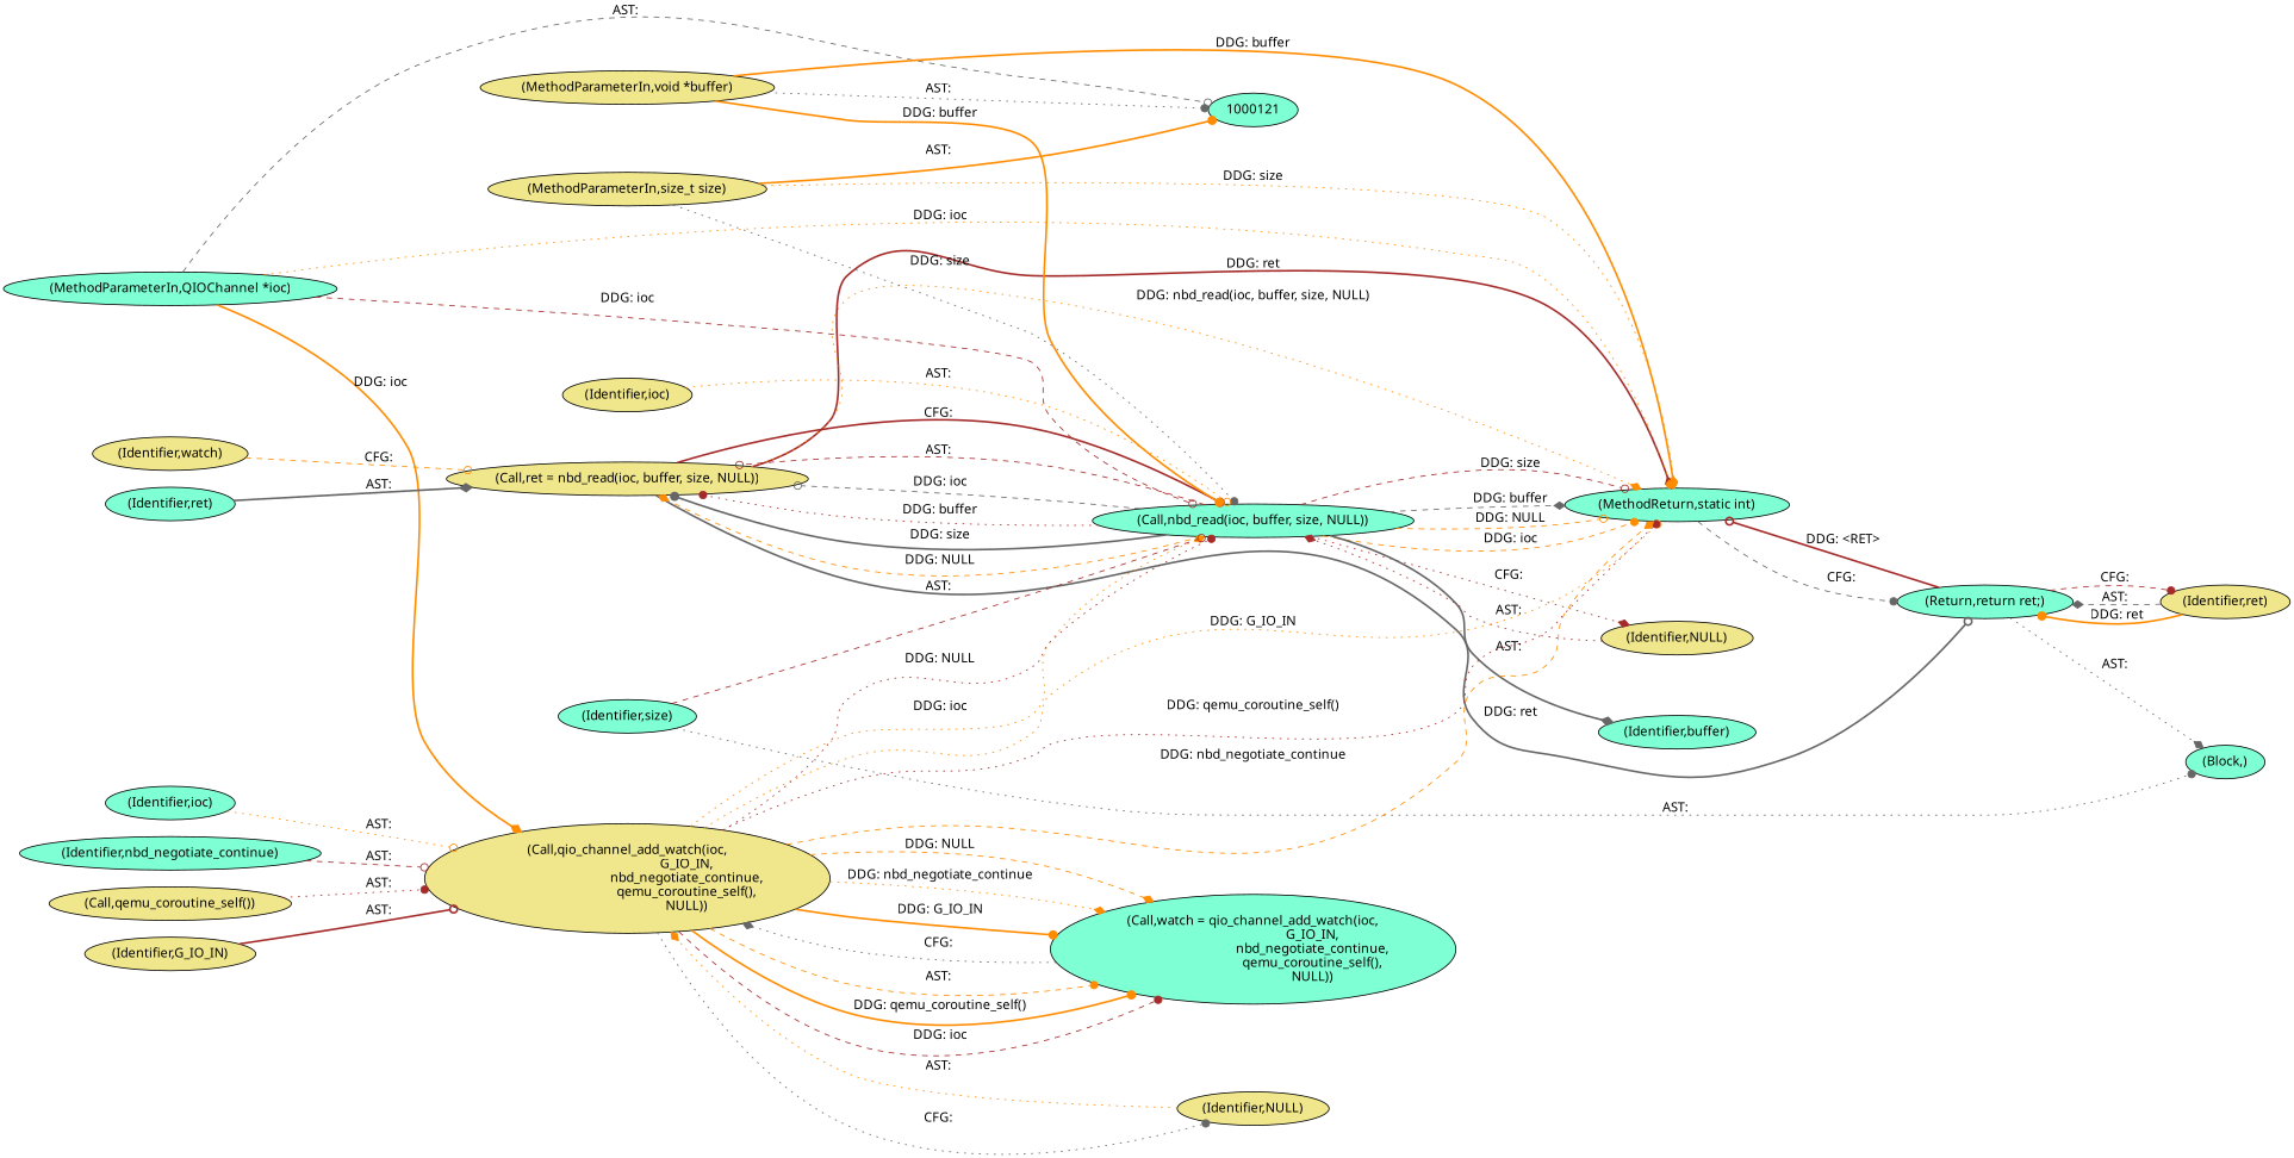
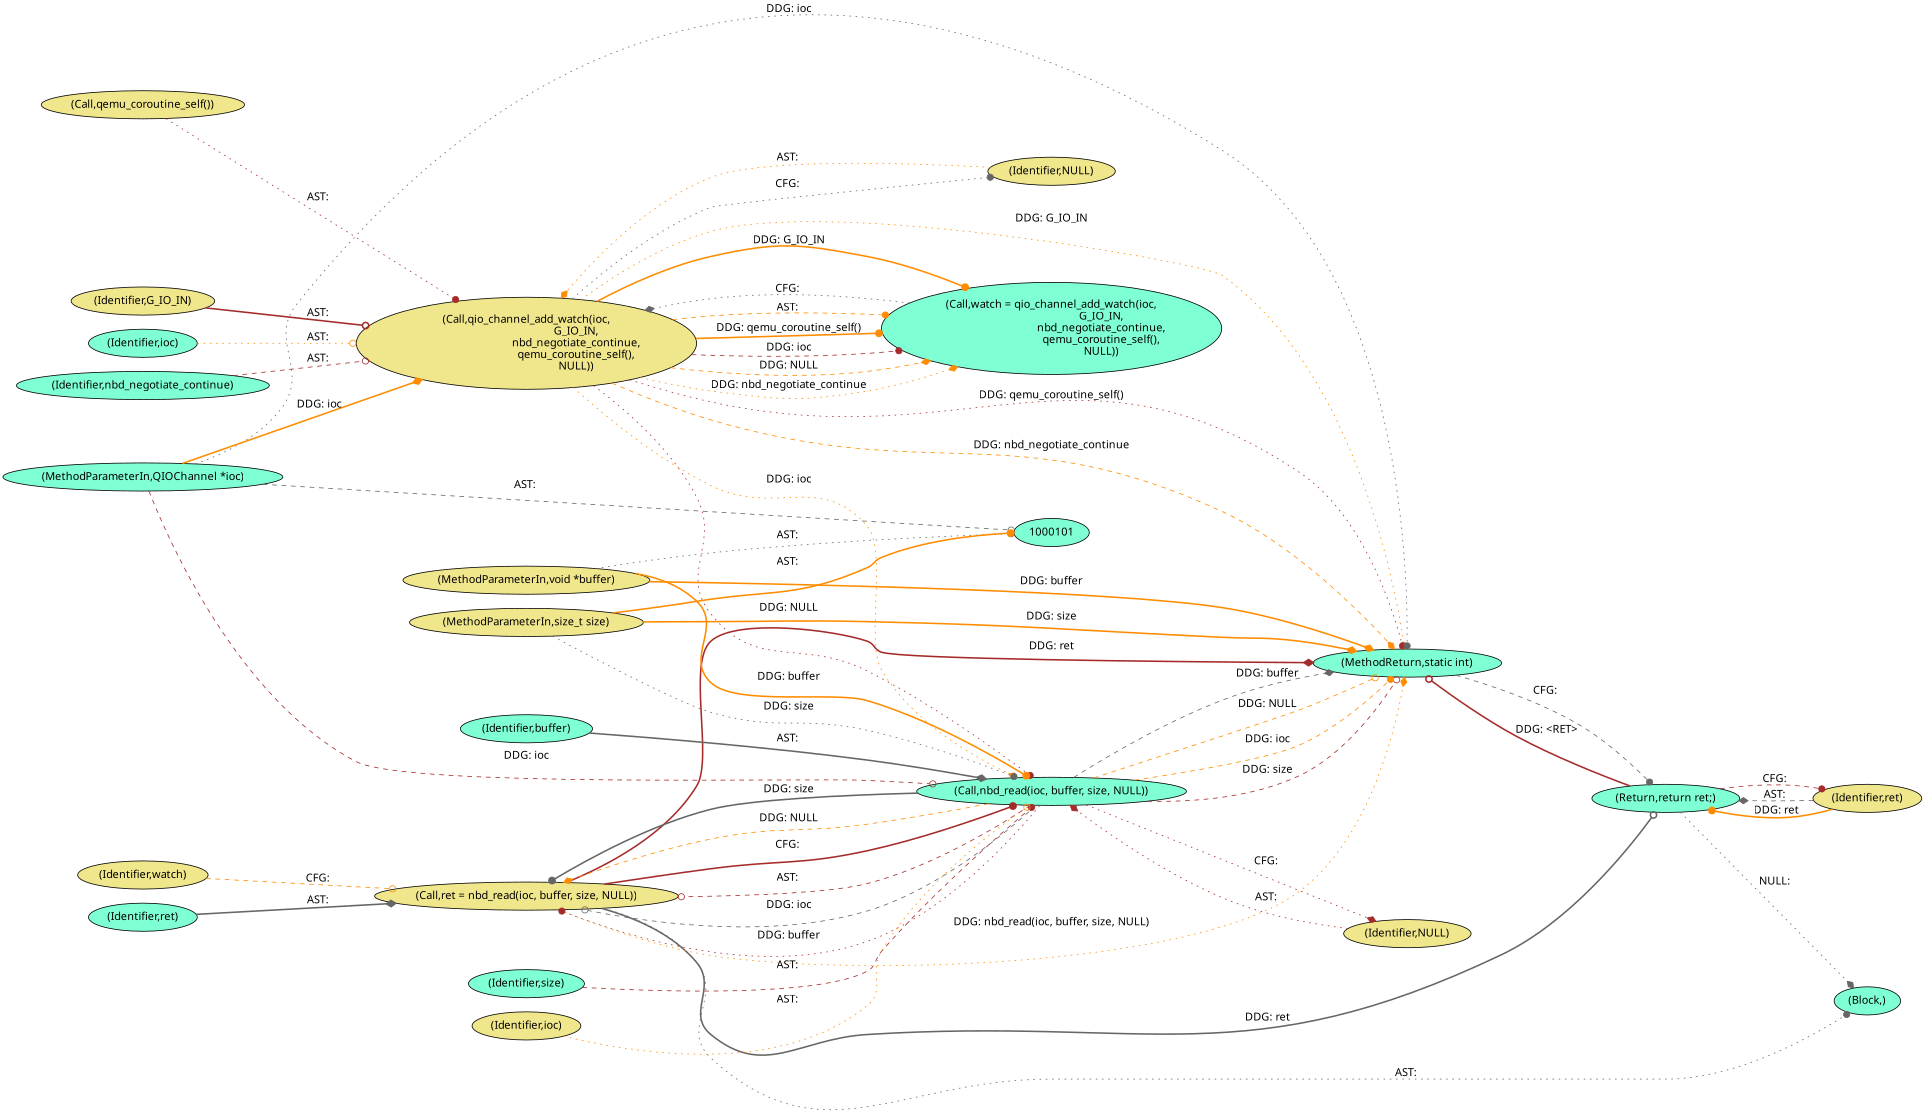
  digraph {
    fontname="Noto Sans"
    rankdir=LR
    node [fillcolor=aquamarine fontname="Noto Sans" style=filled]
    edge [arrowhead=dot color=darkorange fontname="Noto Sans" style=dotted]
    n1 [fillcolor=khaki label="(Call,ret = nbd_read(ioc, buffer, size, NULL))"]
    n2 [label="(Call,nbd_read(ioc, buffer, size, NULL))"]
    n3 [label="(Return,return ret;)"]
    n4 [label="(MethodReturn,static int)"]
    n5 [label="(Block,)"]
    n6 [fillcolor=khaki label="(Identifier,NULL)"]
    n7 [fillcolor=khaki label="(Identifier,ret)"]
    n8 [fillcolor=khaki label="(Call,qio_channel_add_watch(ioc,\n                                  G_IO_IN,\n                                  nbd_negotiate_continue,\n                                  qemu_coroutine_self(),\n                                  NULL))"]
    n9 [label="(Call,watch = qio_channel_add_watch(ioc,\n                                  G_IO_IN,\n                                  nbd_negotiate_continue,\n                                  qemu_coroutine_self(),\n                                  NULL))"]
    n10 [fillcolor=khaki label="(Identifier,NULL)"]
    n11 [label="(MethodParameterIn,QIOChannel *ioc)"]
-   1000101 [label=1000121]
+   1000101
    n13 [fillcolor=khaki label="(MethodParameterIn,void *buffer)"]
    n14 [fillcolor=khaki label="(MethodParameterIn,size_t size)"]
    n15 [label="(Identifier,size)"]
    n16 [fillcolor=khaki label="(Call,qemu_coroutine_self())"]
    n17 [fillcolor=khaki label="(Identifier,ioc)"]
    n18 [fillcolor=khaki label="(Identifier,watch)"]
    n19 [fillcolor=khaki label="(Identifier,G_IO_IN)"]
    n20 [label="(Identifier,ioc)"]
    n21 [label="(Identifier,ret)"]
    n22 [label="(Identifier,nbd_negotiate_continue)"]
    n23 [label="(Identifier,buffer)"]
    n1 -> n2 [color=brown label="CFG: " style=bold]
    n1 -> n3 [arrowhead=odot color=gray40 label="DDG: ret" style=bold]
    n1 -> n4 [arrowhead=diamond color=brown label="DDG: ret" style=bold]
    n1 -> n4 [arrowhead=diamond label="DDG: nbd_read(ioc, buffer, size, NULL)"]
-   n15 -> n5 [color=gray40 label="AST: "]
+   n1 -> n5 [color=gray40 label="AST: "]
    n2 -> n1 [arrowhead=odot color=brown label="AST: " style=dashed]
    n2 -> n1 [arrowhead=odot color=gray40 label="DDG: ioc" style=dashed]
    n2 -> n1 [color=brown label="DDG: buffer"]
    n2 -> n1 [color=gray40 label="DDG: size" style=bold]
    n2 -> n1 [arrowhead=diamond label="DDG: NULL" style=dashed]
    n2 -> n4 [arrowhead=odot color=brown label="DDG: size" style=dashed]
    n2 -> n4 [arrowhead=diamond color=gray40 label="DDG: buffer" style=dashed]
    n2 -> n4 [arrowhead=odot label="DDG: NULL" style=dashed]
    n2 -> n4 [label="DDG: ioc" style=dashed]
    n2 -> n6 [arrowhead=diamond color=brown label="CFG: "]
    n3 -> n4 [arrowhead=odot color=brown label="DDG: <RET>" style=bold]
-   n3 -> n5 [arrowhead=diamond color=gray40 label="AST: "]
+   n3 -> n5 [arrowhead=diamond color=gray40 label="NULL: "]
    n3 -> n7 [color=brown label="CFG: " style=dashed]
    n4 -> n3 [color=gray40 label="CFG: " style=dashed]
    n6 -> n2 [arrowhead=diamond color=brown label="AST: "]
    n7 -> n3 [arrowhead=diamond color=gray40 label="AST: " style=dashed]
    n7 -> n3 [label="DDG: ret" style=bold]
    n8 -> n2 [arrowhead=diamond label="DDG: ioc"]
    n8 -> n2 [color=brown label="DDG: NULL"]
    n8 -> n4 [label="DDG: G_IO_IN"]
    n8 -> n4 [color=brown label="DDG: qemu_coroutine_self()"]
    n8 -> n4 [arrowhead=diamond label="DDG: nbd_negotiate_continue" style=dashed]
    n8 -> n9 [label="AST: " style=dashed]
    n8 -> n9 [label="DDG: qemu_coroutine_self()" style=bold]
    n8 -> n9 [color=brown label="DDG: ioc" style=dashed]
    n8 -> n9 [arrowhead=diamond label="DDG: NULL" style=dashed]
    n8 -> n9 [arrowhead=diamond label="DDG: nbd_negotiate_continue"]
    n8 -> n9 [label="DDG: G_IO_IN" style=bold]
    n8 -> n10 [color=gray40 label="CFG: "]
    n9 -> n8 [arrowhead=diamond color=gray40 label="CFG: "]
    n10 -> n8 [arrowhead=diamond label="AST: "]
    n11 -> n2 [arrowhead=odot color=brown label="DDG: ioc" style=dashed]
-   n11 -> n4 [label="DDG: ioc"]
+   n11 -> n4 [color=gray40 label="DDG: ioc"]
    n11 -> n8 [arrowhead=diamond label="DDG: ioc" style=bold]
    n11 -> 1000101 [arrowhead=odot color=gray40 label="AST: " style=dashed]
    n13 -> n2 [label="DDG: buffer" style=bold]
    n13 -> n4 [arrowhead=diamond label="DDG: buffer" style=bold]
    n13 -> 1000101 [color=gray40 label="AST: "]
    n14 -> n2 [color=gray40 label="DDG: size"]
-   n14 -> n4 [arrowhead=diamond label="DDG: size"]
+   n14 -> n4 [arrowhead=diamond label="DDG: size" style=bold]
    n14 -> 1000101 [label="AST: " style=bold]
-   n15 -> n2 [arrowhead=odot color=brown label="AST: " style=dashed]
+   n15 -> n2 [color=brown label="AST: " style=dashed]
    n16 -> n8 [color=brown label="AST: "]
    n17 -> n2 [arrowhead=odot label="AST: "]
    n18 -> n1 [arrowhead=odot label="CFG: " style=dashed]
    n19 -> n8 [arrowhead=odot color=brown label="AST: " style=bold]
    n20 -> n8 [arrowhead=odot label="AST: "]
    n21 -> n1 [arrowhead=diamond color=gray40 label="AST: " style=bold]
    n22 -> n8 [arrowhead=odot color=brown label="AST: " style=dashed]
-   n2 -> n23 [arrowhead=diamond color=gray40 label="AST: " style=bold]
+   n23 -> n2 [arrowhead=diamond color=gray40 label="AST: " style=bold]
  }
